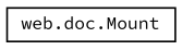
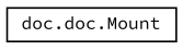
  digraph {
    rankdir=LR
    fontname="Source Code Pro"
-   n1 [color=black fillcolor=white fontname="Source Code Pro" fontsize=10 height=0.2 label="web.doc.Mount" shape=record style=filled width=0.4]
+   n1 [color=black fillcolor=white fontname="Source Code Pro" fontsize=10 height=0.2 label="doc.doc.Mount" shape=record style=filled width=0.4]
  }
